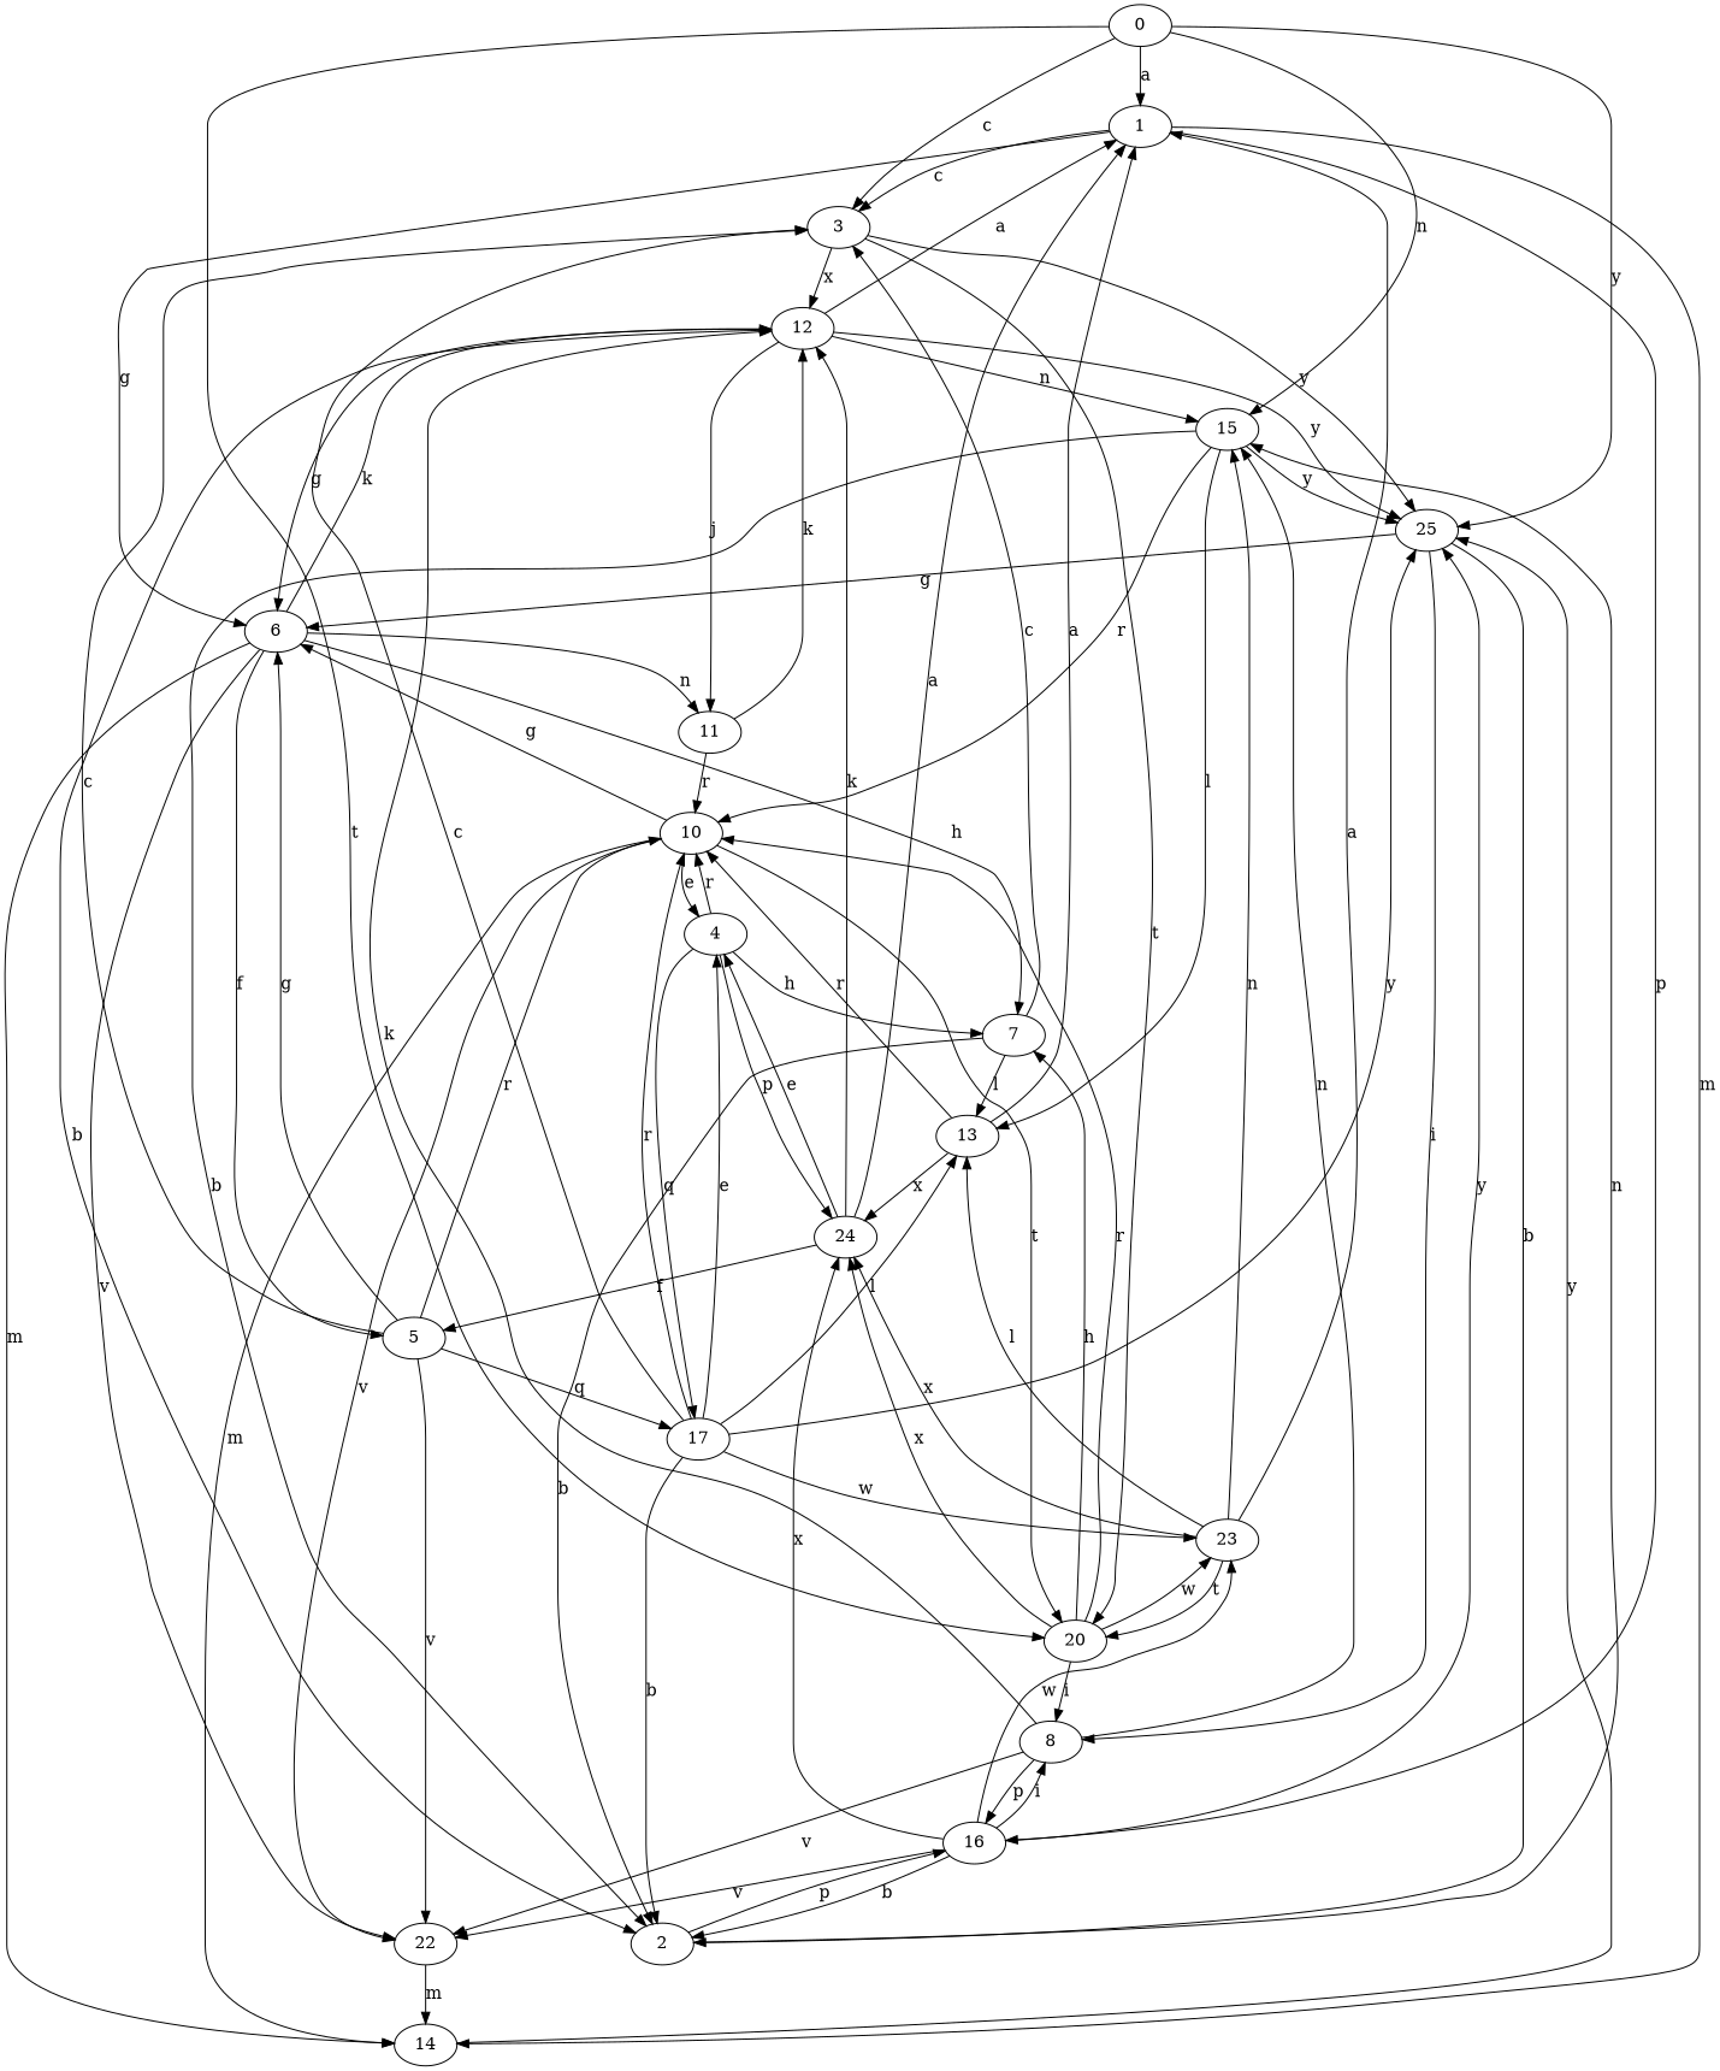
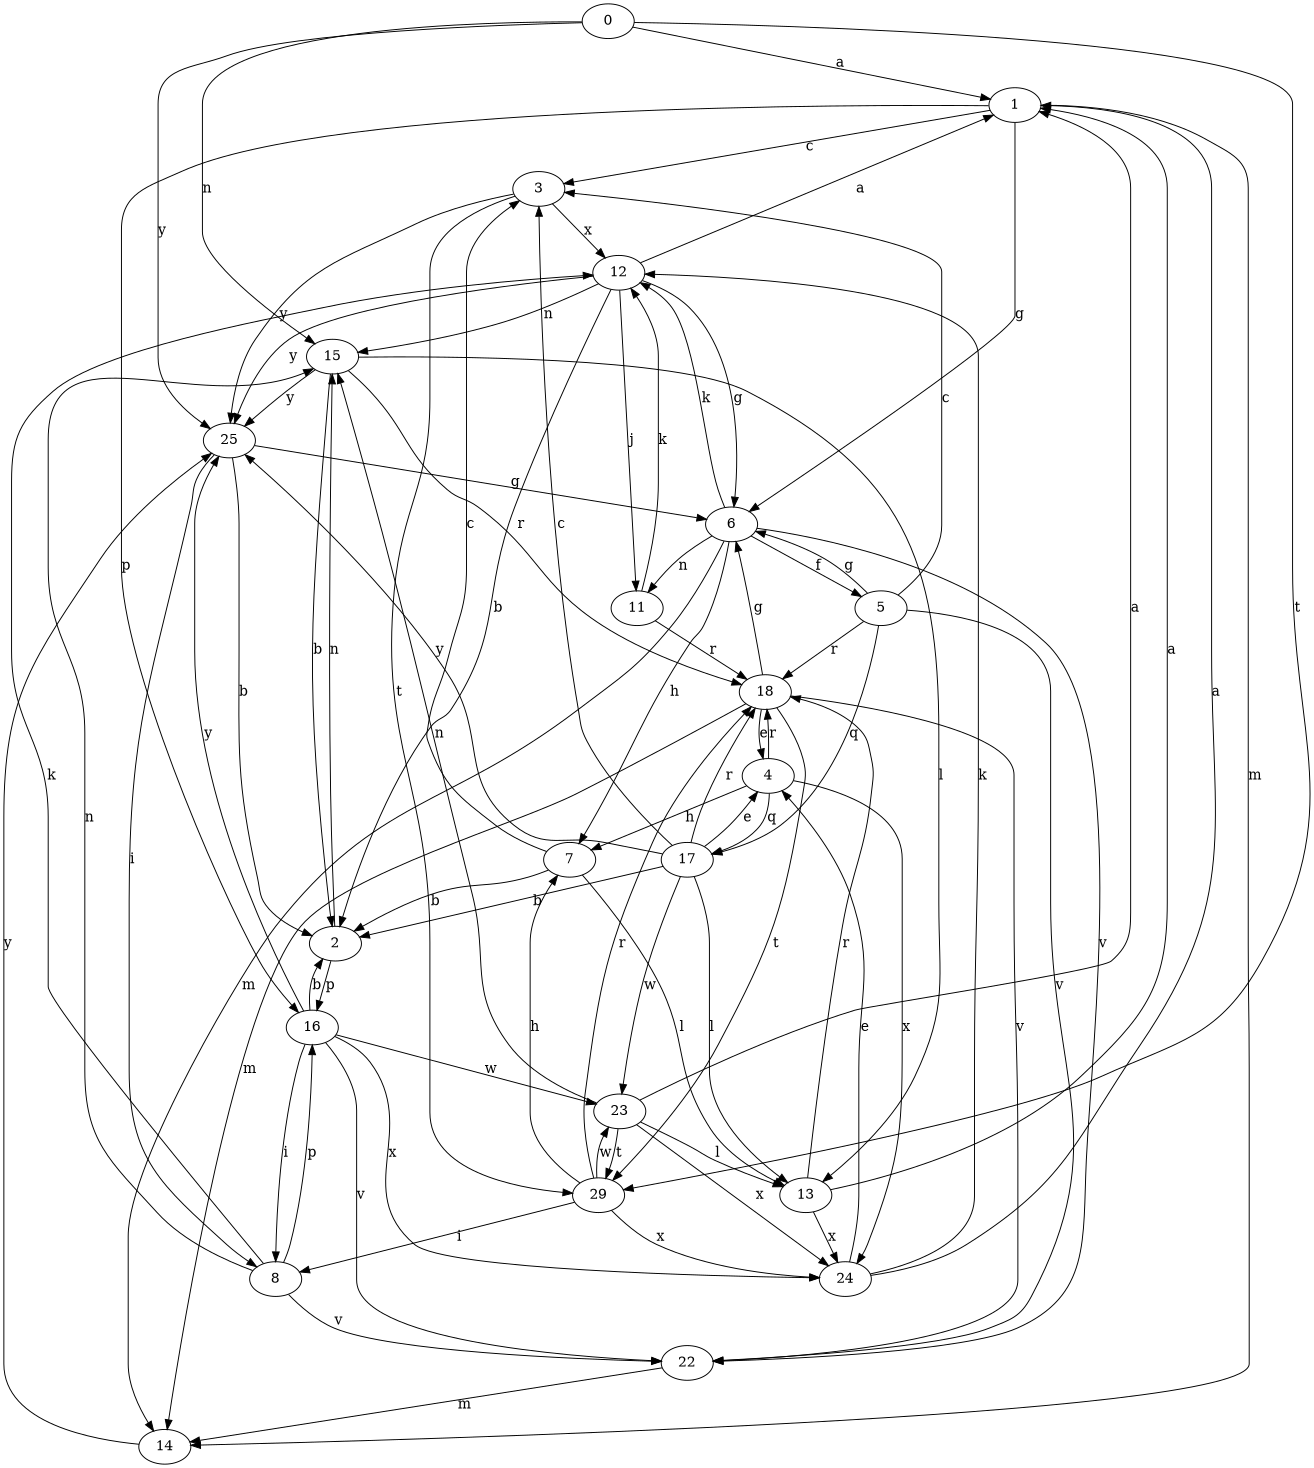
  strict digraph {
    1
    3
    6
    14
    16
    12
-   20
+   20 [label=29]
    25
    7
    5
    22
    11
    2
    24
    8
    23
    15
-   18 [label=10]
+   18
    13
    4
    17
    0
    1 -> 3 [label=c]
    1 -> 6 [label=g]
    1 -> 14 [label=m]
    1 -> 16 [label=p]
    3 -> 12 [label=x]
    3 -> 20 [label=t]
    3 -> 25 [label=y]
    6 -> 14 [label=m]
    6 -> 12 [label=k]
    6 -> 7 [label=h]
    6 -> 5 [label=f]
    6 -> 22 [label=v]
    6 -> 11 [label=n]
    14 -> 25 [label=y]
    16 -> 25 [label=y]
    16 -> 22 [label=v]
    16 -> 2 [label=b]
    16 -> 24 [label=x]
    16 -> 8 [label=i]
    16 -> 23 [label=w]
    12 -> 1 [label=a]
    12 -> 6 [label=g]
    12 -> 25 [label=y]
    12 -> 11 [label=j]
    12 -> 2 [label=b]
    12 -> 15 [label=n]
    20 -> 7 [label=h]
    20 -> 24 [label=x]
    20 -> 8 [label=i]
    20 -> 23 [label=w]
    20 -> 18 [label=r]
    25 -> 6 [label=g]
    25 -> 2 [label=b]
    25 -> 8 [label=i]
    7 -> 3 [label=c]
    7 -> 2 [label=b]
    7 -> 13 [label=l]
    5 -> 3 [label=c]
    5 -> 6 [label=g]
    5 -> 22 [label=v]
    5 -> 18 [label=r]
    5 -> 17 [label=q]
    22 -> 14 [label=m]
    11 -> 12 [label=k]
    11 -> 18 [label=r]
    2 -> 16 [label=p]
    2 -> 15 [label=n]
    24 -> 1 [label=a]
    24 -> 12 [label=k]
-   24 -> 5 [label=f]
    24 -> 4 [label=e]
    8 -> 16 [label=p]
    8 -> 12 [label=k]
    8 -> 22 [label=v]
    8 -> 15 [label=n]
    23 -> 1 [label=a]
    23 -> 20 [label=t]
    23 -> 24 [label=x]
    23 -> 15 [label=n]
    23 -> 13 [label=l]
    15 -> 25 [label=y]
    15 -> 2 [label=b]
    15 -> 18 [label=r]
    15 -> 13 [label=l]
    18 -> 6 [label=g]
    18 -> 14 [label=m]
    18 -> 20 [label=t]
    18 -> 22 [label=v]
    18 -> 4 [label=e]
    13 -> 1 [label=a]
    13 -> 24 [label=x]
    13 -> 18 [label=r]
    4 -> 7 [label=h]
-   4 -> 24 [label=p]
+   4 -> 24 [label=x]
    4 -> 18 [label=r]
    4 -> 17 [label=q]
    17 -> 3 [label=c]
    17 -> 25 [label=y]
    17 -> 2 [label=b]
    17 -> 23 [label=w]
    17 -> 18 [label=r]
    17 -> 13 [label=l]
    17 -> 4 [label=e]
    0 -> 1 [label=a]
-   0 -> 3 [label=c]
    0 -> 20 [label=t]
    0 -> 25 [label=y]
    0 -> 15 [label=n]
  }
